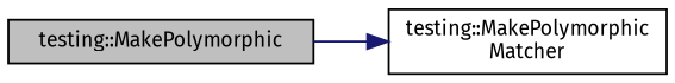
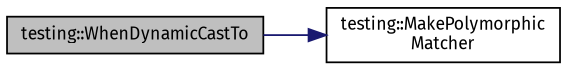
  digraph {
    rankdir=LR
    fontname="Fira Sans"
    node [color=black fontname="Fira Sans" fontsize=10 shape=record style=filled]
-   n1 [fillcolor=grey75 fontcolor=black height=0.2 label="testing::MakePolymorphic" width=0.4]
+   n1 [fillcolor=grey75 fontcolor=black height=0.2 label="testing::WhenDynamicCastTo" width=0.4]
    n2 [fillcolor=white height=0.2 label="testing::MakePolymorphic\lMatcher" width=0.4]
    n1 -> n2 [color=midnightblue fontname="Fira Sans" fontsize=10 labelfontname=Helvetica labelfontsize=10 style=solid]
  }
